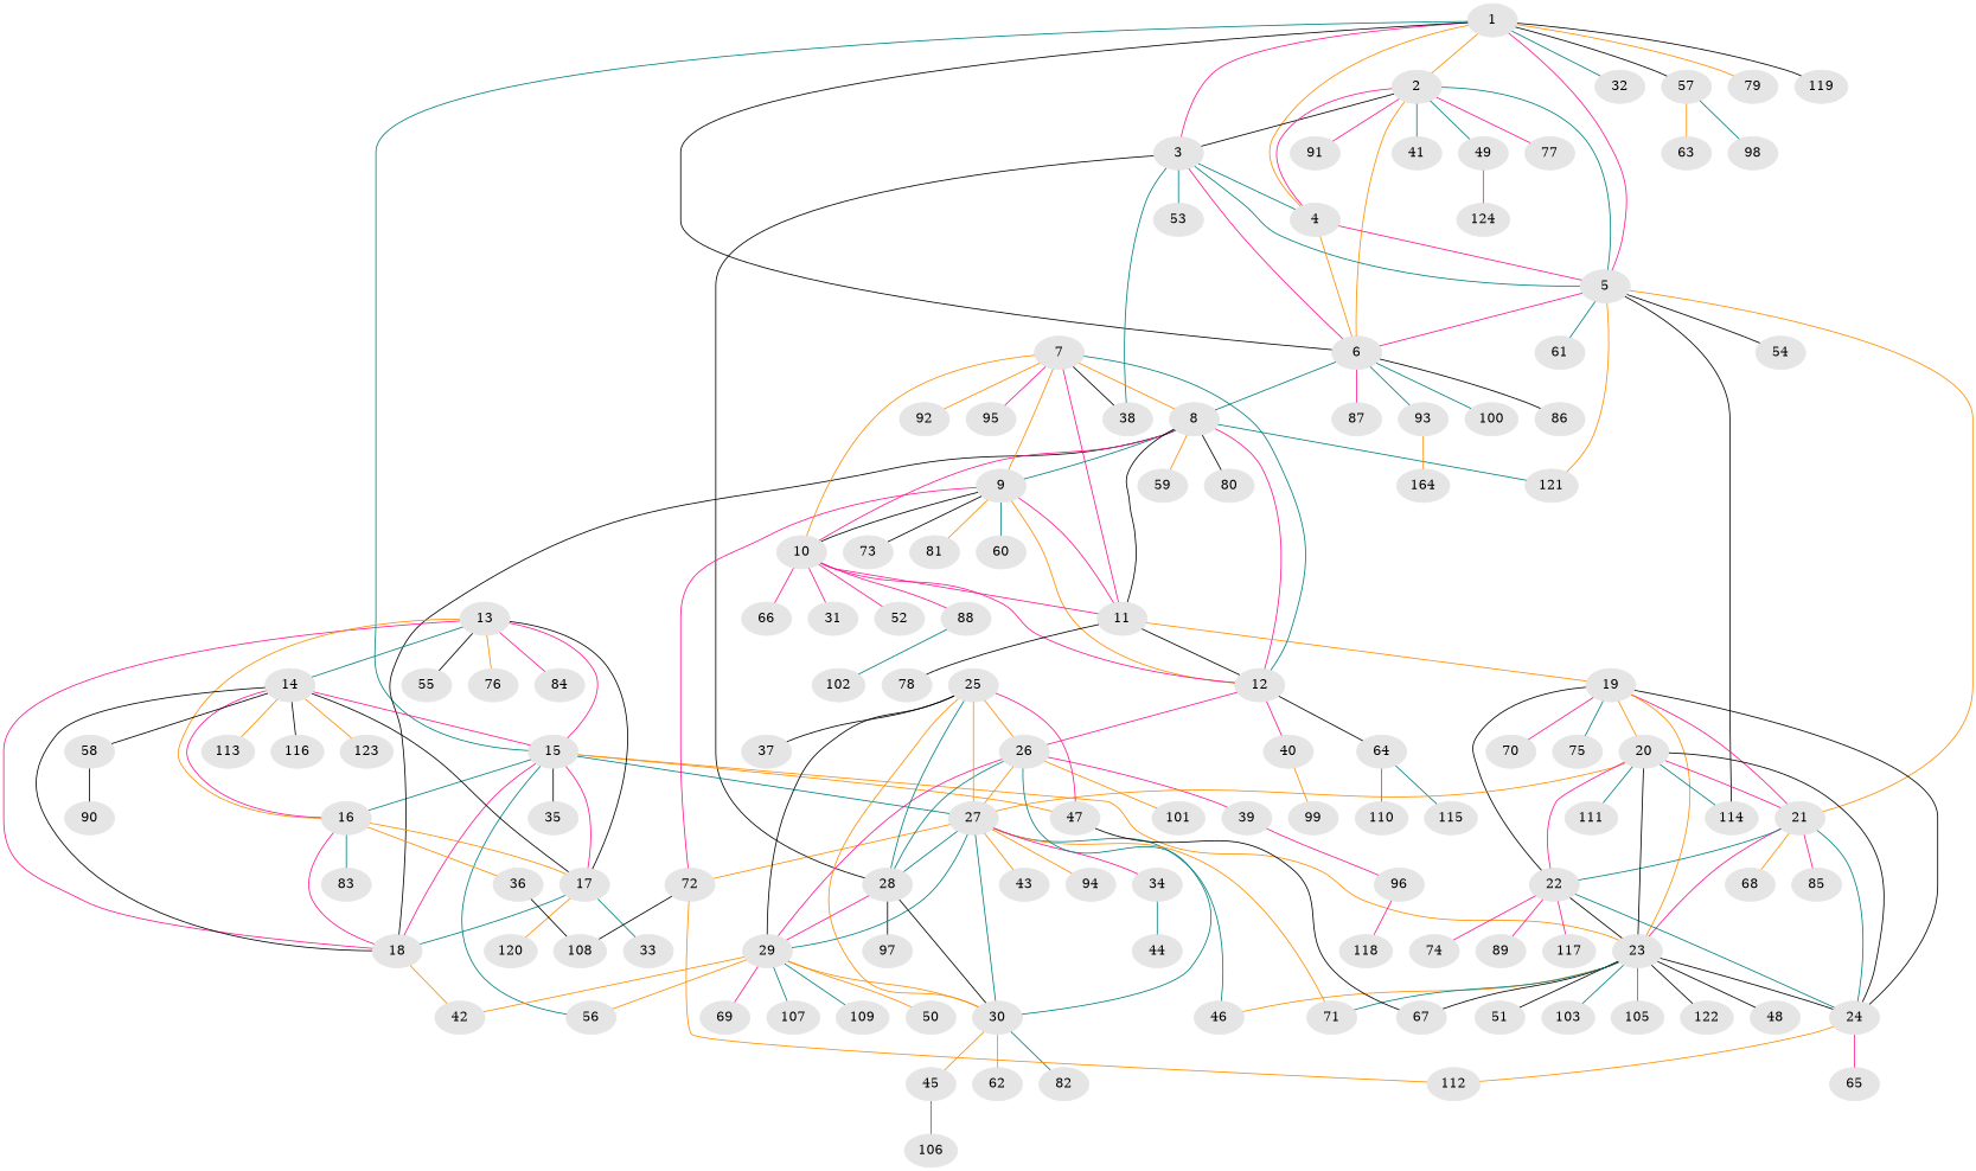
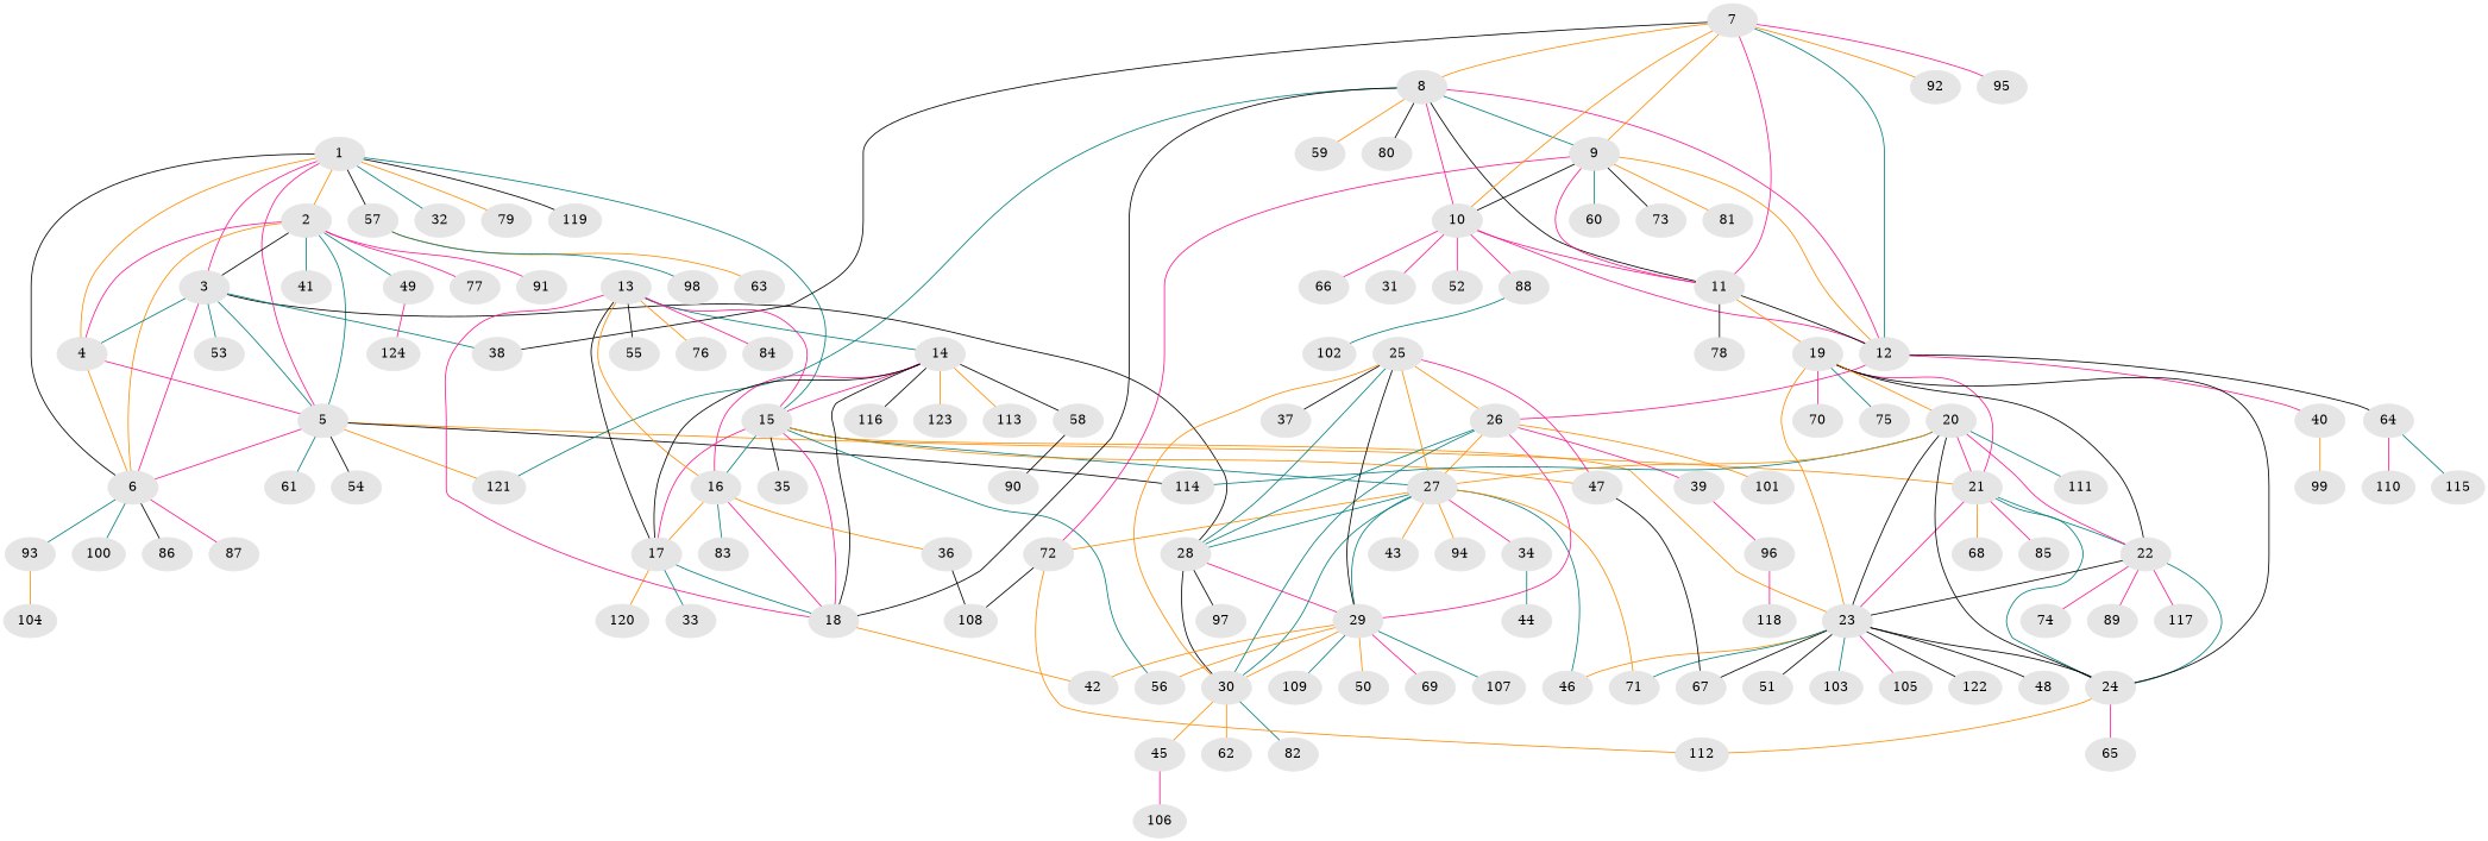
  graph {
    node [color=gray90 style=filled]
    edge [color=deeppink]
    1
    2
    3
    4
    5
    6
    15
    32
    57
    79
    119
    41
    49
    77
    91
    28
    38
    53
    21
    54
    61
    114
    121
    8
    86
    87
    93
    100
    18
    16
    17
    23
    27
    35
    47
    56
    63
    98
    124
    29
    30
    97
    22
    24
    68
    85
    9
    10
    11
    12
    59
    80
-   104 [label=164]
+   104
    7
    92
    95
    60
    72
    73
    81
    31
    52
    66
    88
    19
    78
    26
    40
    64
    42
    112
    108
    102
    20
    70
    75
    39
    101
    99
    110
    115
    13
    14
    55
    76
    84
    58
    113
    116
    123
    36
    83
    33
    120
    90
    46
    48
    51
    67
    71
    103
    105
    122
    34
    43
    94
    111
    74
    89
    117
    65
    25
    37
    50
    69
    107
    109
    45
    62
    82
    96
    44
    106
    118
    1 -- 2 [color=darkorange]
    1 -- 3
    1 -- 4 [color=darkorange]
    1 -- 5
    1 -- 6 [color=black]
    1 -- 15 [color=teal]
    1 -- 32 [color=teal]
    1 -- 57 [color=black]
    1 -- 79 [color=darkorange]
    1 -- 119 [color=black]
    2 -- 3 [color=black]
    2 -- 4
    2 -- 5 [color=teal]
    2 -- 6 [color=darkorange]
    2 -- 41 [color=teal]
    2 -- 49 [color=teal]
    2 -- 77
    2 -- 91
    3 -- 4 [color=teal]
    3 -- 5 [color=teal]
    3 -- 6
    3 -- 28 [color=black]
    3 -- 38 [color=teal]
    3 -- 53 [color=teal]
    4 -- 5
    4 -- 6 [color=darkorange]
    5 -- 6
    5 -- 21 [color=darkorange]
    5 -- 54 [color=black]
    5 -- 61 [color=teal]
    5 -- 114 [color=black]
    5 -- 121 [color=darkorange]
-   6 -- 8 [color=teal]
    6 -- 86 [color=black]
    6 -- 87
    6 -- 93 [color=teal]
    6 -- 100 [color=teal]
    15 -- 18
    15 -- 16 [color=teal]
    15 -- 17
    15 -- 23 [color=darkorange]
    15 -- 27 [color=teal]
    15 -- 35 [color=black]
    15 -- 47 [color=darkorange]
    15 -- 56 [color=teal]
    57 -- 63 [color=darkorange]
    57 -- 98 [color=teal]
    49 -- 124
    28 -- 29
    28 -- 30 [color=black]
    28 -- 97 [color=black]
    21 -- 23
    21 -- 22 [color=teal]
    21 -- 24 [color=teal]
    21 -- 68 [color=darkorange]
    21 -- 85
    8 -- 121 [color=teal]
    8 -- 18 [color=black]
    8 -- 9 [color=teal]
    8 -- 10
    8 -- 11 [color=black]
    8 -- 12
    8 -- 59 [color=darkorange]
    8 -- 80 [color=black]
    93 -- 104 [color=darkorange]
    18 -- 42 [color=darkorange]
    16 -- 18
    16 -- 17 [color=darkorange]
    16 -- 36 [color=darkorange]
    16 -- 83 [color=teal]
    17 -- 18 [color=teal]
    17 -- 33 [color=teal]
    17 -- 120 [color=darkorange]
    23 -- 24 [color=black]
    23 -- 46 [color=darkorange]
    23 -- 48 [color=black]
    23 -- 51 [color=black]
    23 -- 67 [color=black]
    23 -- 71 [color=teal]
    23 -- 103 [color=teal]
    23 -- 105
    23 -- 122 [color=black]
    27 -- 28 [color=teal]
    27 -- 29 [color=teal]
    27 -- 30 [color=teal]
    27 -- 72 [color=darkorange]
    27 -- 46 [color=teal]
    27 -- 71 [color=darkorange]
    27 -- 34
    27 -- 43 [color=darkorange]
    27 -- 94 [color=darkorange]
    47 -- 67 [color=black]
    29 -- 56 [color=darkorange]
    29 -- 30 [color=darkorange]
    29 -- 42 [color=darkorange]
    29 -- 50 [color=darkorange]
    29 -- 69
    29 -- 107 [color=teal]
    29 -- 109 [color=teal]
    30 -- 45 [color=darkorange]
    30 -- 62 [color=darkorange]
    30 -- 82 [color=teal]
    22 -- 23 [color=black]
    22 -- 24 [color=teal]
    22 -- 74
    22 -- 89
    22 -- 117
    24 -- 112 [color=darkorange]
    24 -- 65
    9 -- 10 [color=black]
    9 -- 11
    9 -- 12 [color=darkorange]
    9 -- 60 [color=teal]
    9 -- 72
    9 -- 73 [color=black]
    9 -- 81 [color=darkorange]
    10 -- 11
    10 -- 12
    10 -- 31
    10 -- 52
    10 -- 66
    10 -- 88
    11 -- 12 [color=black]
    11 -- 19 [color=darkorange]
    11 -- 78 [color=black]
    12 -- 26
    12 -- 40
    12 -- 64 [color=black]
    7 -- 38 [color=black]
    7 -- 8 [color=darkorange]
    7 -- 9 [color=darkorange]
    7 -- 10 [color=darkorange]
    7 -- 11
    7 -- 12 [color=teal]
    7 -- 92 [color=darkorange]
    7 -- 95
    72 -- 112 [color=darkorange]
    72 -- 108 [color=black]
    88 -- 102 [color=teal]
    19 -- 21
    19 -- 23 [color=darkorange]
    19 -- 22 [color=black]
    19 -- 24 [color=black]
    19 -- 20 [color=darkorange]
    19 -- 70
    19 -- 75 [color=teal]
    26 -- 28 [color=teal]
    26 -- 27 [color=darkorange]
    26 -- 29
    26 -- 30 [color=teal]
    26 -- 39
    26 -- 101 [color=darkorange]
    40 -- 99 [color=darkorange]
    64 -- 110
    64 -- 115 [color=teal]
    20 -- 21
    20 -- 114 [color=teal]
    20 -- 23 [color=black]
    20 -- 27 [color=darkorange]
    20 -- 22
    20 -- 24 [color=black]
    20 -- 111 [color=teal]
    39 -- 96
    13 -- 15
    13 -- 18
    13 -- 16 [color=darkorange]
    13 -- 17 [color=black]
    13 -- 14 [color=teal]
    13 -- 55 [color=black]
    13 -- 76 [color=darkorange]
    13 -- 84
    14 -- 15
    14 -- 18 [color=black]
    14 -- 16
    14 -- 17 [color=black]
    14 -- 58 [color=black]
    14 -- 113 [color=darkorange]
    14 -- 116 [color=black]
    14 -- 123 [color=darkorange]
    58 -- 90 [color=black]
    36 -- 108 [color=black]
    34 -- 44 [color=teal]
    25 -- 28 [color=teal]
    25 -- 27 [color=darkorange]
    25 -- 47
    25 -- 29 [color=black]
    25 -- 30 [color=darkorange]
    25 -- 26 [color=darkorange]
    25 -- 37 [color=black]
    45 -- 106
    96 -- 118
  }
